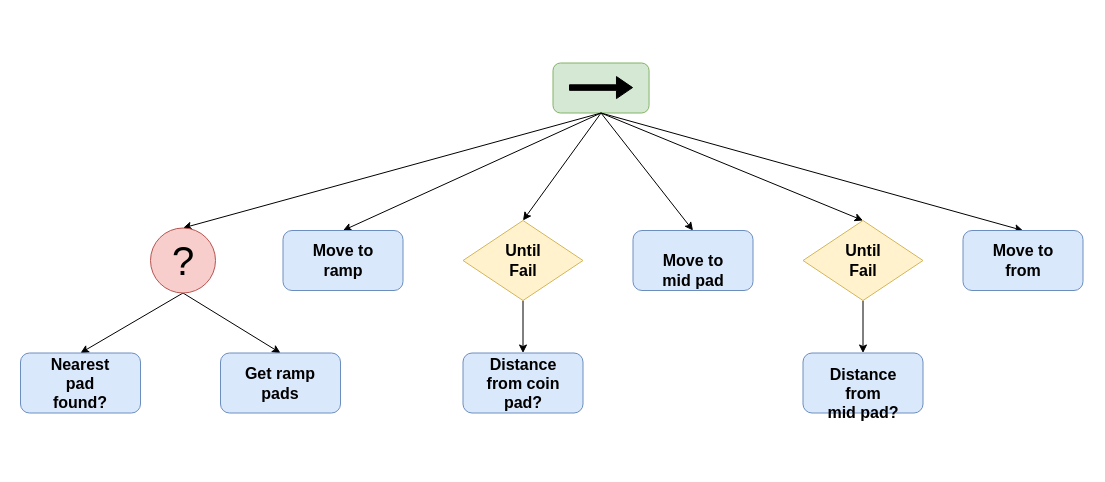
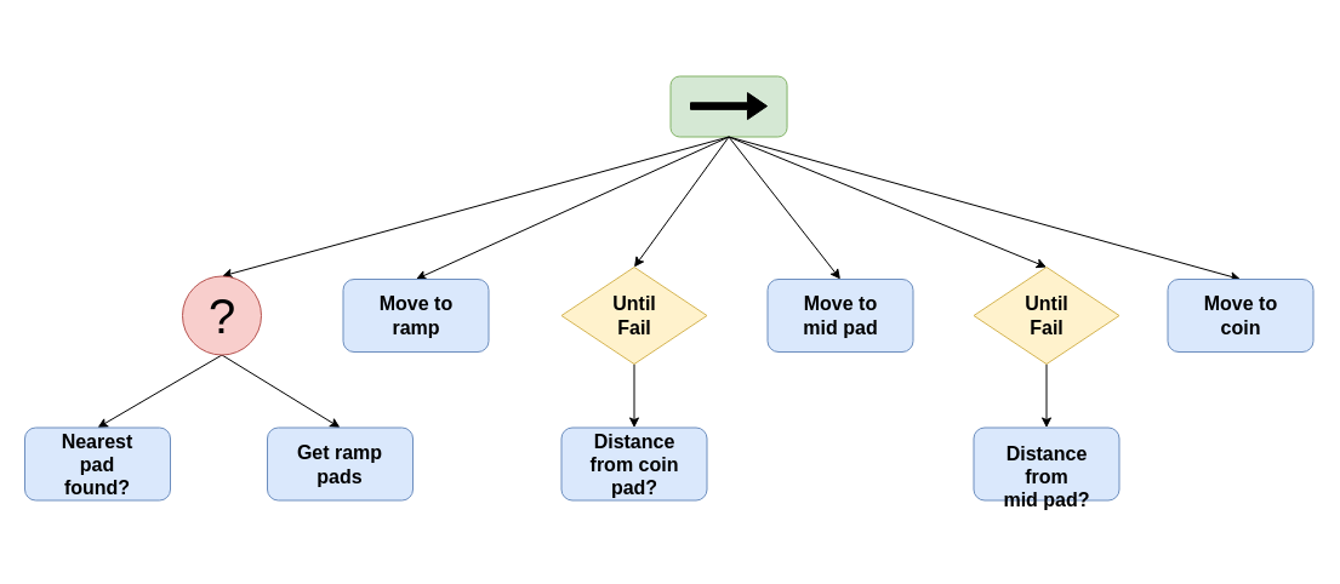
  <mxCell id="0" />
  <mxCell id="1" parent="0" />
  <mxCell id="2" value="" style="group" parent="1" vertex="1" connectable="0"><mxGeometry x="552.5" y="62.5" width="106" height="50" as="geometry" /></mxCell>
  <mxCell id="3" value="" style="rounded=1;whiteSpace=wrap;html=1;fillColor=#d5e8d4;strokeColor=#82b366;" parent="2" vertex="1"><mxGeometry width="96.062" height="50" as="geometry" /></mxCell>
  <mxCell id="4" value="" style="endArrow=classic;html=1;fillColor=#000000;targetPerimeterSpacing=0;shape=flexArrow;width=5.517;endSize=5.028;endWidth=15.505;" parent="2" edge="1"><mxGeometry width="50" height="50" relative="1" as="geometry"><mxPoint x="16.01" y="24.583" as="sourcePoint" /><mxPoint x="80.052" y="24.583" as="targetPoint" /></mxGeometry></mxCell>
  <mxCell id="5" value="" style="endArrow=classic;html=1;fillColor=#000000;exitX=0.5;exitY=1;exitDx=0;exitDy=0;entryX=0.5;entryY=0;entryDx=0;entryDy=0;" parent="1" source="3" target="16" edge="1"><mxGeometry width="50" height="50" relative="1" as="geometry"><mxPoint x="372.5" y="162.5" as="sourcePoint" /><mxPoint x="180" y="230" as="targetPoint" /></mxGeometry></mxCell>
  <mxCell id="6" value="" style="endArrow=classic;html=1;fillColor=#000000;exitX=0.5;exitY=1;exitDx=0;exitDy=0;entryX=0.5;entryY=0;entryDx=0;entryDy=0;" parent="1" source="3" target="23" edge="1"><mxGeometry width="50" height="50" relative="1" as="geometry"><mxPoint x="582.5" y="202.5" as="sourcePoint" /><mxPoint x="632.5" y="152.5" as="targetPoint" /></mxGeometry></mxCell>
  <mxCell id="7" value="" style="endArrow=classic;html=1;fillColor=#000000;exitX=0.5;exitY=1;exitDx=0;exitDy=0;entryX=0.5;entryY=0;entryDx=0;entryDy=0;" parent="1" source="3" target="19" edge="1"><mxGeometry width="50" height="50" relative="1" as="geometry"><mxPoint x="552.5" y="232.5" as="sourcePoint" /><mxPoint x="602.5" y="182.5" as="targetPoint" /></mxGeometry></mxCell>
  <mxCell id="8" value="" style="endArrow=classic;html=1;fillColor=#000000;exitX=0.5;exitY=1;exitDx=0;exitDy=0;entryX=0.5;entryY=0;entryDx=0;entryDy=0;" parent="1" source="3" target="25" edge="1"><mxGeometry width="50" height="50" relative="1" as="geometry"><mxPoint x="662.5" y="212.5" as="sourcePoint" /><mxPoint x="712.5" y="162.5" as="targetPoint" /></mxGeometry></mxCell>
  <mxCell id="9" value="" style="endArrow=classic;html=1;fillColor=#000000;exitX=0.5;exitY=1;exitDx=0;exitDy=0;entryX=0.5;entryY=0;entryDx=0;entryDy=0;" parent="1" source="3" target="21" edge="1"><mxGeometry width="50" height="50" relative="1" as="geometry"><mxPoint x="722.5" y="182.5" as="sourcePoint" /><mxPoint x="772.5" y="132.5" as="targetPoint" /></mxGeometry></mxCell>
  <mxCell id="10" value="" style="endArrow=classic;html=1;fillColor=#000000;exitX=0.5;exitY=1;exitDx=0;exitDy=0;entryX=0.5;entryY=0;entryDx=0;entryDy=0;" parent="1" source="3" target="27" edge="1"><mxGeometry width="50" height="50" relative="1" as="geometry"><mxPoint x="732.5" y="192.5" as="sourcePoint" /><mxPoint x="782.5" y="142.5" as="targetPoint" /></mxGeometry></mxCell>
  <mxCell id="11" value="" style="endArrow=classic;html=1;fillColor=#000000;exitX=0.5;exitY=1;exitDx=0;exitDy=0;entryX=0.5;entryY=0;entryDx=0;entryDy=0;" parent="1" source="19" target="33" edge="1"><mxGeometry width="50" height="50" relative="1" as="geometry"><mxPoint x="752.5" y="212.5" as="sourcePoint" /><mxPoint x="802.5" y="162.5" as="targetPoint" /></mxGeometry></mxCell>
  <mxCell id="12" value="" style="endArrow=classic;html=1;fillColor=#000000;exitX=0.5;exitY=1;exitDx=0;exitDy=0;entryX=0.5;entryY=0;entryDx=0;entryDy=0;" parent="1" source="21" target="35" edge="1"><mxGeometry width="50" height="50" relative="1" as="geometry"><mxPoint x="762.5" y="222.5" as="sourcePoint" /><mxPoint x="812.5" y="172.5" as="targetPoint" /></mxGeometry></mxCell>
  <mxCell id="13" value="" style="endArrow=classic;html=1;fillColor=#000000;exitX=0.5;exitY=1;exitDx=0;exitDy=0;entryX=0.5;entryY=0;entryDx=0;entryDy=0;" parent="1" source="16" target="29" edge="1"><mxGeometry width="50" height="50" relative="1" as="geometry"><mxPoint x="180" y="290" as="sourcePoint" /><mxPoint x="90" y="280" as="targetPoint" /></mxGeometry></mxCell>
  <mxCell id="14" value="" style="endArrow=classic;html=1;fillColor=#000000;exitX=0.5;exitY=1;exitDx=0;exitDy=0;entryX=0.5;entryY=0;entryDx=0;entryDy=0;" parent="1" source="16" target="31" edge="1"><mxGeometry width="50" height="50" relative="1" as="geometry"><mxPoint x="180" y="290" as="sourcePoint" /><mxPoint x="200" y="430" as="targetPoint" /></mxGeometry></mxCell>
  <mxCell id="15" value="" style="group" parent="1" vertex="1" connectable="0"><mxGeometry x="150" y="227.5" width="65" height="65" as="geometry" /></mxCell>
  <mxCell id="16" value="" style="ellipse;whiteSpace=wrap;html=1;aspect=fixed;fillColor=#f8cecc;strokeColor=#b85450;" parent="15" vertex="1"><mxGeometry width="65" height="65" as="geometry" /></mxCell>
  <mxCell id="17" value="&lt;font style=&quot;font-size: 40px&quot;&gt;?&lt;/font&gt;" style="text;html=1;strokeColor=none;fillColor=none;align=center;verticalAlign=middle;whiteSpace=wrap;rounded=0;" parent="15" vertex="1"><mxGeometry x="12.5" y="22.5" width="40" height="20" as="geometry" /></mxCell>
  <mxCell id="18" value="" style="group" parent="1" vertex="1" connectable="0"><mxGeometry x="462.5" y="220" width="120" height="80" as="geometry" /></mxCell>
  <mxCell id="19" value="" style="rhombus;whiteSpace=wrap;html=1;fillColor=#fff2cc;strokeColor=#d6b656;" parent="18" vertex="1"><mxGeometry width="120" height="80" as="geometry" /></mxCell>
  <mxCell id="20" value="&lt;b style=&quot;font-size: 16px&quot;&gt;Until&lt;br&gt;Fail&lt;/b&gt;" style="text;html=1;strokeColor=none;fillColor=none;align=center;verticalAlign=middle;whiteSpace=wrap;rounded=0;" parent="18" vertex="1"><mxGeometry x="40" y="30" width="40" height="20" as="geometry" /></mxCell>
  <mxCell id="21" value="" style="rhombus;whiteSpace=wrap;html=1;fillColor=#fff2cc;strokeColor=#d6b656;" parent="1" vertex="1"><mxGeometry x="802.5" y="220" width="120" height="80" as="geometry" /></mxCell>
  <mxCell id="22" value="&lt;b style=&quot;font-size: 16px&quot;&gt;Until&lt;br&gt;Fail&lt;/b&gt;" style="text;html=1;strokeColor=none;fillColor=none;align=center;verticalAlign=middle;whiteSpace=wrap;rounded=0;" parent="1" vertex="1"><mxGeometry x="842.5" y="250" width="40" height="20" as="geometry" /></mxCell>
  <mxCell id="23" value="" style="rounded=1;whiteSpace=wrap;html=1;fillColor=#dae8fc;strokeColor=#6c8ebf;" parent="1" vertex="1"><mxGeometry x="282.5" y="230" width="120" height="60" as="geometry" /></mxCell>
  <mxCell id="24" value="&lt;b&gt;&lt;font style=&quot;font-size: 16px&quot;&gt;Move to ramp&lt;/font&gt;&lt;/b&gt;" style="text;html=1;strokeColor=none;fillColor=none;align=center;verticalAlign=middle;whiteSpace=wrap;rounded=0;" parent="1" vertex="1"><mxGeometry x="302.5" y="250" width="80" height="20" as="geometry" /></mxCell>
  <mxCell id="25" value="" style="rounded=1;whiteSpace=wrap;html=1;fillColor=#dae8fc;strokeColor=#6c8ebf;" parent="1" vertex="1"><mxGeometry x="632.5" y="230" width="120" height="60" as="geometry" /></mxCell>
- <mxCell id="26" value="&lt;b&gt;&lt;font style=&quot;font-size: 16px&quot;&gt;Move to mid pad&lt;/font&gt;&lt;/b&gt;" style="text;html=1;strokeColor=none;fillColor=none;align=center;verticalAlign=middle;whiteSpace=wrap;rounded=0;" parent="1" vertex="1"><mxGeometry x="652.5" y="260" width="80" height="20" as="geometry" /></mxCell>
+ <mxCell id="26" value="&lt;b&gt;&lt;font style=&quot;font-size: 16px&quot;&gt;Move to mid pad&lt;/font&gt;&lt;/b&gt;" style="text;html=1;strokeColor=none;fillColor=none;align=center;verticalAlign=middle;whiteSpace=wrap;rounded=0;" parent="1" vertex="1"><mxGeometry x="652.5" y="250" width="80" height="20" as="geometry" /></mxCell>
  <mxCell id="27" value="" style="rounded=1;whiteSpace=wrap;html=1;fillColor=#dae8fc;strokeColor=#6c8ebf;" parent="1" vertex="1"><mxGeometry x="962.5" y="230" width="120" height="60" as="geometry" /></mxCell>
- <mxCell id="28" value="&lt;b&gt;&lt;font style=&quot;font-size: 16px&quot;&gt;Move to from&lt;/font&gt;&lt;/b&gt;" style="text;html=1;strokeColor=none;fillColor=none;align=center;verticalAlign=middle;whiteSpace=wrap;rounded=0;" parent="1" vertex="1"><mxGeometry x="982.5" y="250" width="80" height="20" as="geometry" /></mxCell>
+ <mxCell id="28" value="&lt;b&gt;&lt;font style=&quot;font-size: 16px&quot;&gt;Move to coin&lt;/font&gt;&lt;/b&gt;" style="text;html=1;strokeColor=none;fillColor=none;align=center;verticalAlign=middle;whiteSpace=wrap;rounded=0;" parent="1" vertex="1"><mxGeometry x="982.5" y="250" width="80" height="20" as="geometry" /></mxCell>
  <mxCell id="29" value="" style="rounded=1;whiteSpace=wrap;html=1;fillColor=#dae8fc;strokeColor=#6c8ebf;" parent="1" vertex="1"><mxGeometry x="20" y="352.5" width="120" height="60" as="geometry" /></mxCell>
  <mxCell id="30" value="&lt;b&gt;&lt;font style=&quot;font-size: 16px&quot;&gt;Nearest pad found?&lt;/font&gt;&lt;/b&gt;" style="text;html=1;strokeColor=none;fillColor=none;align=center;verticalAlign=middle;whiteSpace=wrap;rounded=0;" parent="1" vertex="1"><mxGeometry x="40" y="372.5" width="80" height="20" as="geometry" /></mxCell>
  <mxCell id="31" value="" style="rounded=1;whiteSpace=wrap;html=1;fillColor=#dae8fc;strokeColor=#6c8ebf;" parent="1" vertex="1"><mxGeometry x="220" y="352.5" width="120" height="60" as="geometry" /></mxCell>
  <mxCell id="32" value="&lt;b&gt;&lt;font style=&quot;font-size: 16px&quot;&gt;Get ramp pads&lt;/font&gt;&lt;/b&gt;" style="text;html=1;strokeColor=none;fillColor=none;align=center;verticalAlign=middle;whiteSpace=wrap;rounded=0;" parent="1" vertex="1"><mxGeometry x="240" y="372.5" width="80" height="20" as="geometry" /></mxCell>
  <mxCell id="33" value="" style="rounded=1;whiteSpace=wrap;html=1;fillColor=#dae8fc;strokeColor=#6c8ebf;" parent="1" vertex="1"><mxGeometry x="462.5" y="352.5" width="120" height="60" as="geometry" /></mxCell>
  <mxCell id="34" value="&lt;b&gt;&lt;font style=&quot;font-size: 16px&quot;&gt;Distance from coin pad?&lt;/font&gt;&lt;/b&gt;" style="text;html=1;strokeColor=none;fillColor=none;align=center;verticalAlign=middle;whiteSpace=wrap;rounded=0;" parent="1" vertex="1"><mxGeometry x="482.5" y="372.5" width="80" height="20" as="geometry" /></mxCell>
  <mxCell id="35" value="" style="rounded=1;whiteSpace=wrap;html=1;fillColor=#dae8fc;strokeColor=#6c8ebf;" parent="1" vertex="1"><mxGeometry x="802.5" y="352.5" width="120" height="60" as="geometry" /></mxCell>
  <mxCell id="36" value="&lt;b&gt;&lt;font style=&quot;font-size: 16px&quot;&gt;Distance from mid&amp;nbsp;pad?&lt;/font&gt;&lt;/b&gt;" style="text;html=1;strokeColor=none;fillColor=none;align=center;verticalAlign=middle;whiteSpace=wrap;rounded=0;" parent="1" vertex="1"><mxGeometry x="822.5" y="382.5" width="80" height="20" as="geometry" /></mxCell>
  <mxCell id="37" value="" style="rounded=0;whiteSpace=wrap;html=1;strokeColor=none;" parent="1" vertex="1"><mxGeometry x="542.5" y="20" width="119" height="30" as="geometry" /></mxCell>
  <mxCell id="38" value="" style="rounded=0;whiteSpace=wrap;html=1;strokeColor=none;" parent="1" vertex="1"><mxGeometry x="503" y="430" width="119" height="30" as="geometry" /></mxCell>
